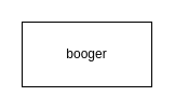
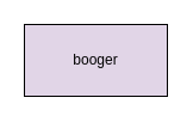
  <mxCell id="0" />
  <mxCell id="1" parent="0" />
- <mxCell id="2" value="booger" style="rounded=0;whiteSpace=wrap;html=1;" vertex="1" parent="1"><mxGeometry x="20" y="20" width="120" height="60" as="geometry" /></mxCell>
+ <mxCell id="2" value="booger" style="rounded=0;whiteSpace=wrap;html=1;fillColor=#e1d5e7;" vertex="1" parent="1"><mxGeometry x="20" y="20" width="120" height="60" as="geometry" /></mxCell>
